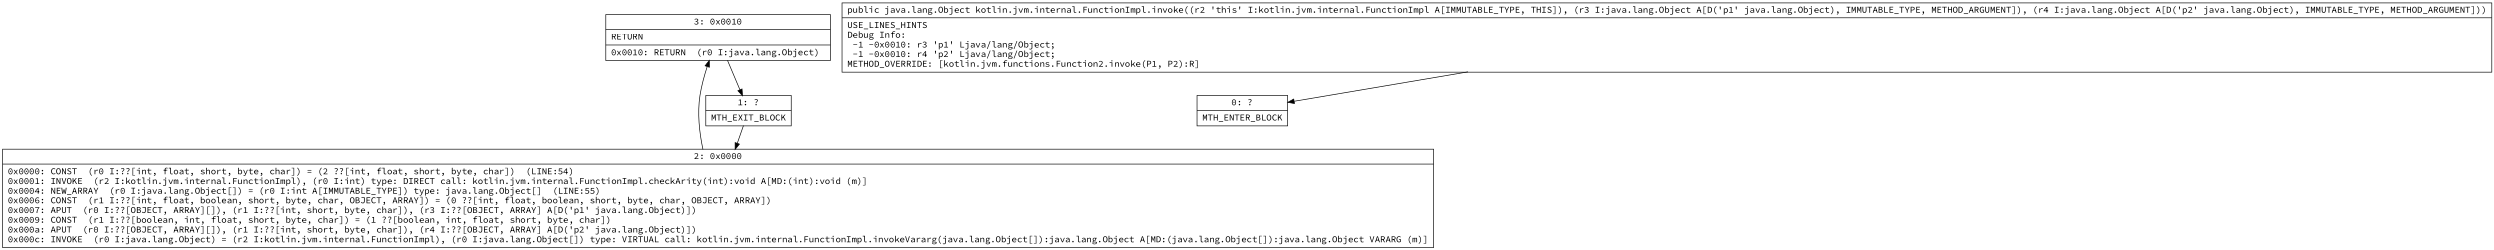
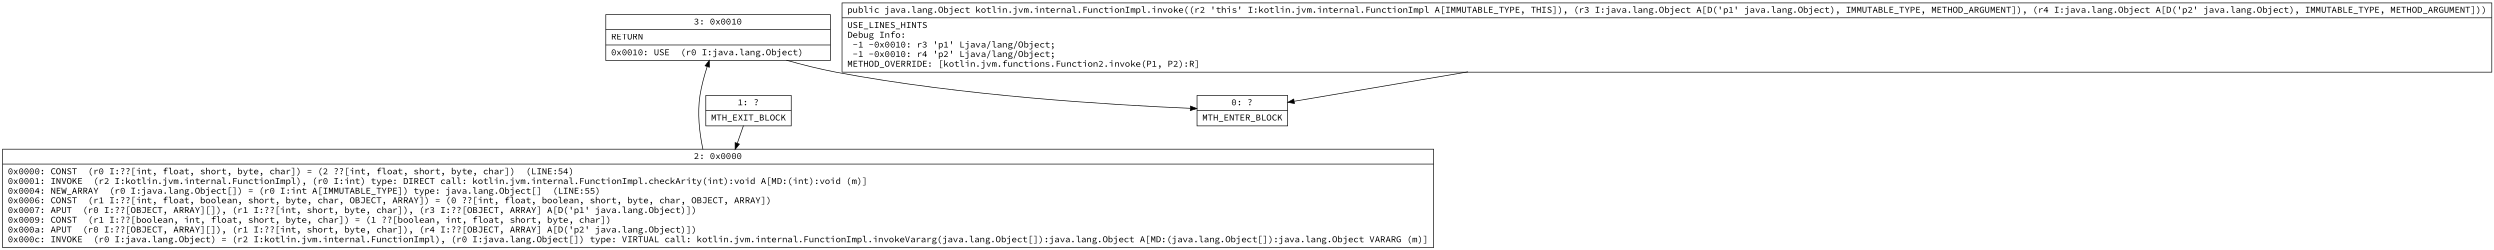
  digraph {
    fontname="Source Code Pro"
    node [fontname="Source Code Pro" shape=record]
    edge [fontname="Source Code Pro"]
    n1 [label="{0\:\ ?|MTH_ENTER_BLOCK\l}"]
    n2 [label="{2\:\ 0x0000|0x0000: CONST  (r0 I:??[int, float, short, byte, char]) = (2 ??[int, float, short, byte, char])  (LINE:54)\l0x0001: INVOKE  (r2 I:kotlin.jvm.internal.FunctionImpl), (r0 I:int) type: DIRECT call: kotlin.jvm.internal.FunctionImpl.checkArity(int):void A[MD:(int):void (m)]\l0x0004: NEW_ARRAY  (r0 I:java.lang.Object[]) = (r0 I:int A[IMMUTABLE_TYPE]) type: java.lang.Object[]  (LINE:55)\l0x0006: CONST  (r1 I:??[int, float, boolean, short, byte, char, OBJECT, ARRAY]) = (0 ??[int, float, boolean, short, byte, char, OBJECT, ARRAY]) \l0x0007: APUT  (r0 I:??[OBJECT, ARRAY][]), (r1 I:??[int, short, byte, char]), (r3 I:??[OBJECT, ARRAY] A[D('p1' java.lang.Object)]) \l0x0009: CONST  (r1 I:??[boolean, int, float, short, byte, char]) = (1 ??[boolean, int, float, short, byte, char]) \l0x000a: APUT  (r0 I:??[OBJECT, ARRAY][]), (r1 I:??[int, short, byte, char]), (r4 I:??[OBJECT, ARRAY] A[D('p2' java.lang.Object)]) \l0x000c: INVOKE  (r0 I:java.lang.Object) = (r2 I:kotlin.jvm.internal.FunctionImpl), (r0 I:java.lang.Object[]) type: VIRTUAL call: kotlin.jvm.internal.FunctionImpl.invokeVararg(java.lang.Object[]):java.lang.Object A[MD:(java.lang.Object[]):java.lang.Object VARARG (m)]\l}"]
-   n3 [label="{3\:\ 0x0010|RETURN\l|0x0010: RETURN  (r0 I:java.lang.Object) \l}"]
+   n3 [label="{3\:\ 0x0010|RETURN\l|0x0010: USE  (r0 I:java.lang.Object) \l}"]
    n4 [label="{1\:\ ?|MTH_EXIT_BLOCK\l}"]
    n5 [label="{public java.lang.Object kotlin.jvm.internal.FunctionImpl.invoke((r2 'this' I:kotlin.jvm.internal.FunctionImpl A[IMMUTABLE_TYPE, THIS]), (r3 I:java.lang.Object A[D('p1' java.lang.Object), IMMUTABLE_TYPE, METHOD_ARGUMENT]), (r4 I:java.lang.Object A[D('p2' java.lang.Object), IMMUTABLE_TYPE, METHOD_ARGUMENT]))  | USE_LINES_HINTS\lDebug Info:\l  \-1 \-0x0010: r3 'p1' Ljava\/lang\/Object;\l  \-1 \-0x0010: r4 'p2' Ljava\/lang\/Object;\lMETHOD_OVERRIDE: [kotlin.jvm.functions.Function2.invoke(P1, P2):R]\l}"]
    n2 -> n3
-   n3 -> n4
+   n3 -> n1
    n4 -> n2
    n5 -> n1
  }
